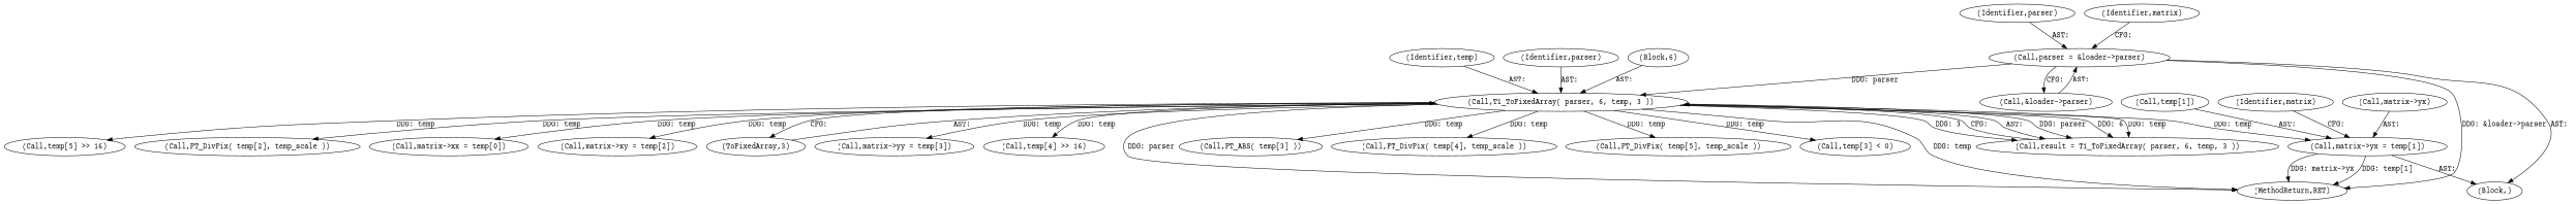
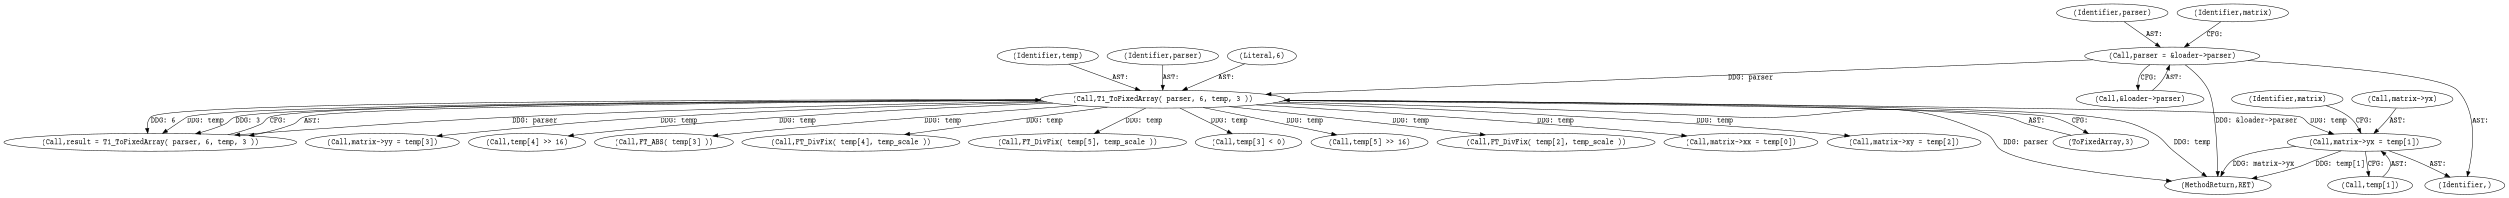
  digraph {
    fontname="Courier Prime"
    node [fontname="Courier Prime"]
    edge [fontname="Courier Prime"]
    n1 [label="(Call,matrix->yx = temp[1])"]
    n2 [label="(Call,temp[1])"]
-   n3 [label="(Block,)"]
+   n3 [label="(Identifier,)"]
    n4 [label="(MethodReturn,RET)"]
    n5 [label="(Call,T1_ToFixedArray( parser, 6, temp, 3 ))"]
    n6 [label="(Call,matrix->yy = temp[3])"]
    n7 [label="(Call,temp[4] >> 16)"]
    n8 [label="(Call,FT_ABS( temp[3] ))"]
    n9 [label="(Call,FT_DivFix( temp[4], temp_scale ))"]
    n10 [label="(Call,FT_DivFix( temp[5], temp_scale ))"]
    n11 [label="(Call,temp[3] < 0)"]
    n12 [label="(Call,result = T1_ToFixedArray( parser, 6, temp, 3 ))"]
    n13 [label="(Call,temp[5] >> 16)"]
    n14 [label="(Call,FT_DivFix( temp[2], temp_scale ))"]
    n15 [label="(Call,matrix->xx = temp[0])"]
    n16 [label="(Call,matrix->xy = temp[2])"]
    n17 [label="(ToFixedArray,3)"]
    n18 [label="(Call,parser = &loader->parser)"]
    n19 [label="(Call,&loader->parser)"]
    n20 [label="(Identifier,matrix)"]
    n21 [label="(Identifier,temp)"]
    n22 [label="(Identifier,parser)"]
    n23 [label="(Identifier,matrix)"]
    n24 [label="(Call,matrix->yx)"]
    n25 [label="(Identifier,parser)"]
-   n26 [label="(Block,6)"]
+   n26 [label="(Literal,6)"]
+   n1 -> n2 [label="CFG: "]
    n1 -> n3 [label="AST: "]
    n1 -> n4 [label="DDG: temp[1]"]
    n1 -> n4 [label="DDG: matrix->yx"]
    n2 -> n1 [label="AST: "]
    n5 -> n1 [label="DDG: temp"]
    n5 -> n4 [label="DDG: parser"]
    n5 -> n4 [label="DDG: temp"]
    n5 -> n6 [label="DDG: temp"]
    n5 -> n7 [label="DDG: temp"]
    n5 -> n8 [label="DDG: temp"]
    n5 -> n9 [label="DDG: temp"]
    n5 -> n10 [label="DDG: temp"]
    n5 -> n11 [label="DDG: temp"]
    n5 -> n12 [label="AST: "]
    n5 -> n12 [label="DDG: parser"]
    n5 -> n12 [label="DDG: 6"]
    n5 -> n12 [label="DDG: temp"]
    n5 -> n12 [label="DDG: 3"]
    n5 -> n13 [label="DDG: temp"]
    n5 -> n14 [label="DDG: temp"]
    n5 -> n15 [label="DDG: temp"]
    n5 -> n16 [label="DDG: temp"]
    n5 -> n17 [label="CFG: "]
    n12 -> n5 [label="CFG: "]
    n17 -> n5 [label="AST: "]
    n18 -> n3 [label="AST: "]
    n18 -> n4 [label="DDG: &loader->parser"]
    n18 -> n5 [label="DDG: parser"]
    n18 -> n19 [label="CFG: "]
    n19 -> n18 [label="AST: "]
    n20 -> n1 [label="CFG: "]
    n21 -> n5 [label="AST: "]
    n22 -> n18 [label="AST: "]
    n23 -> n18 [label="CFG: "]
    n24 -> n1 [label="AST: "]
    n25 -> n5 [label="AST: "]
    n26 -> n5 [label="AST: "]
  }
